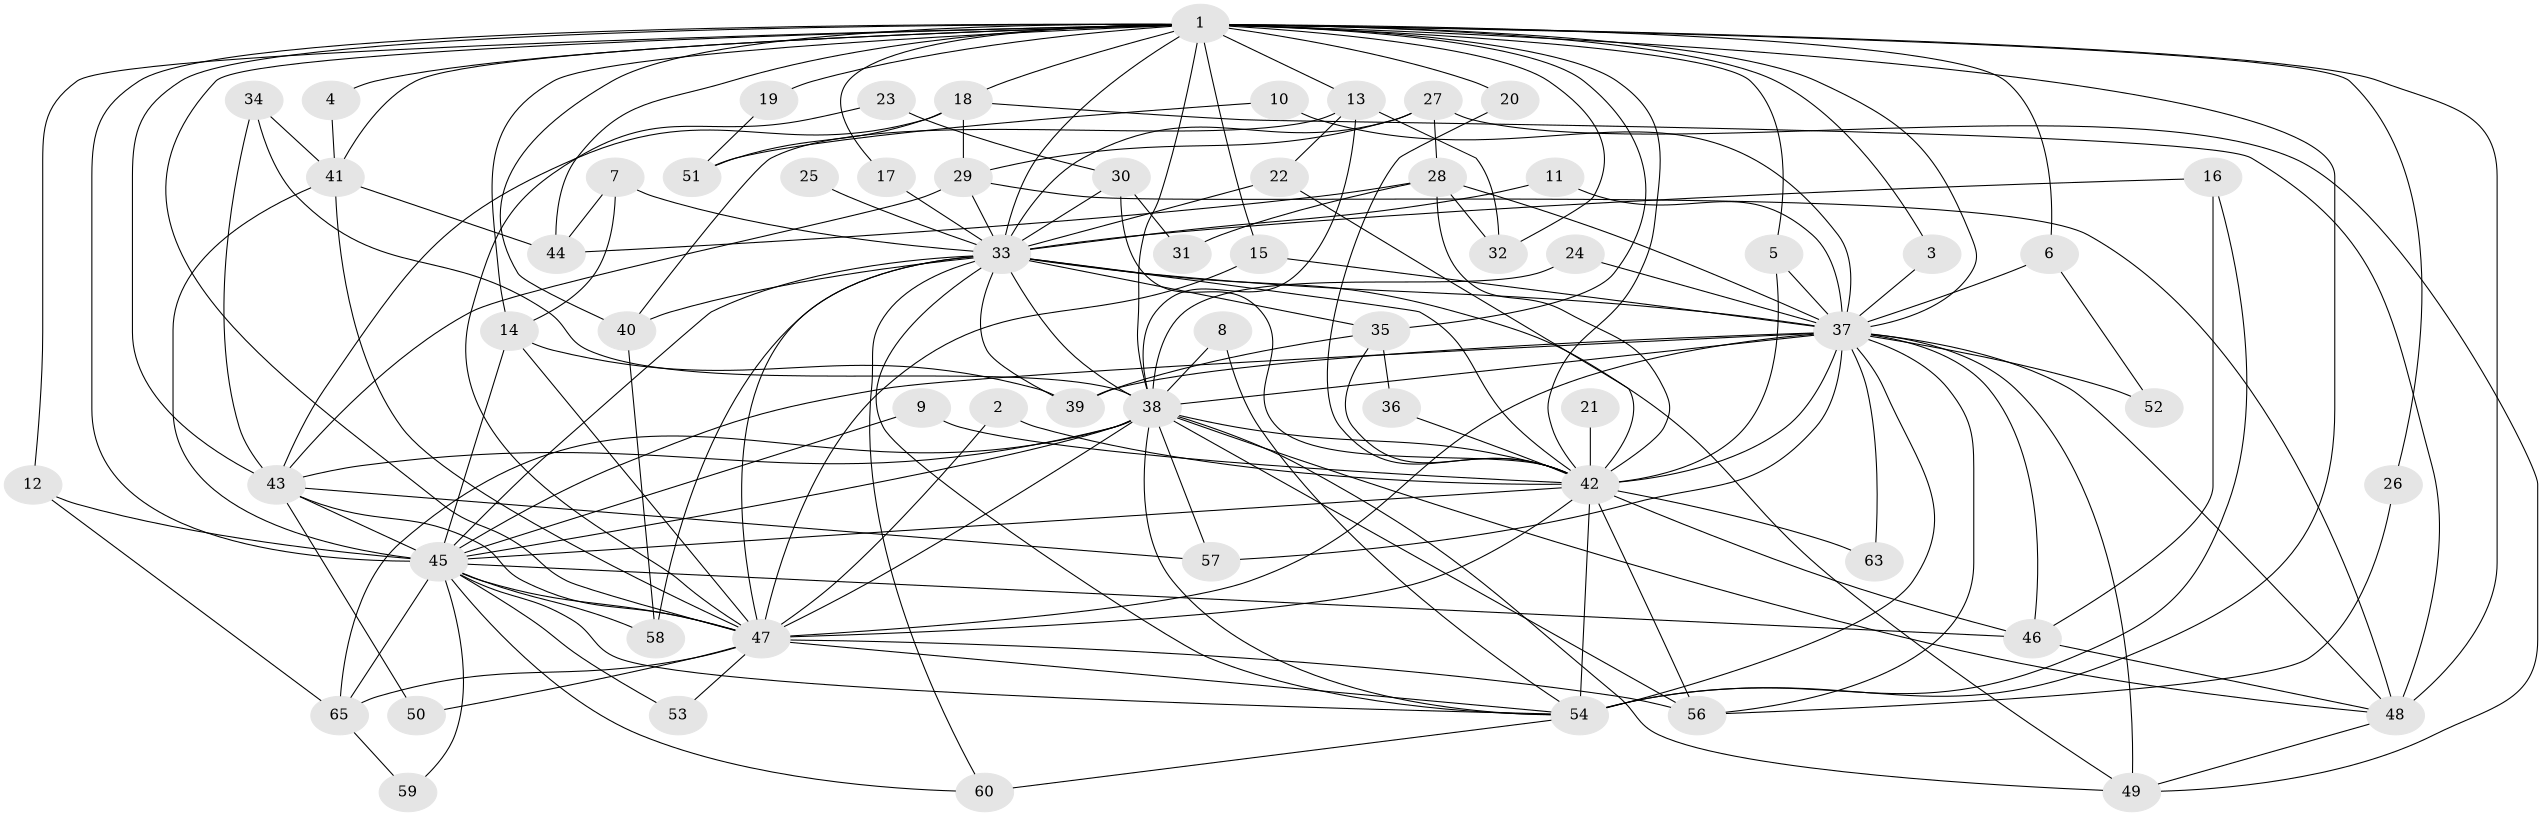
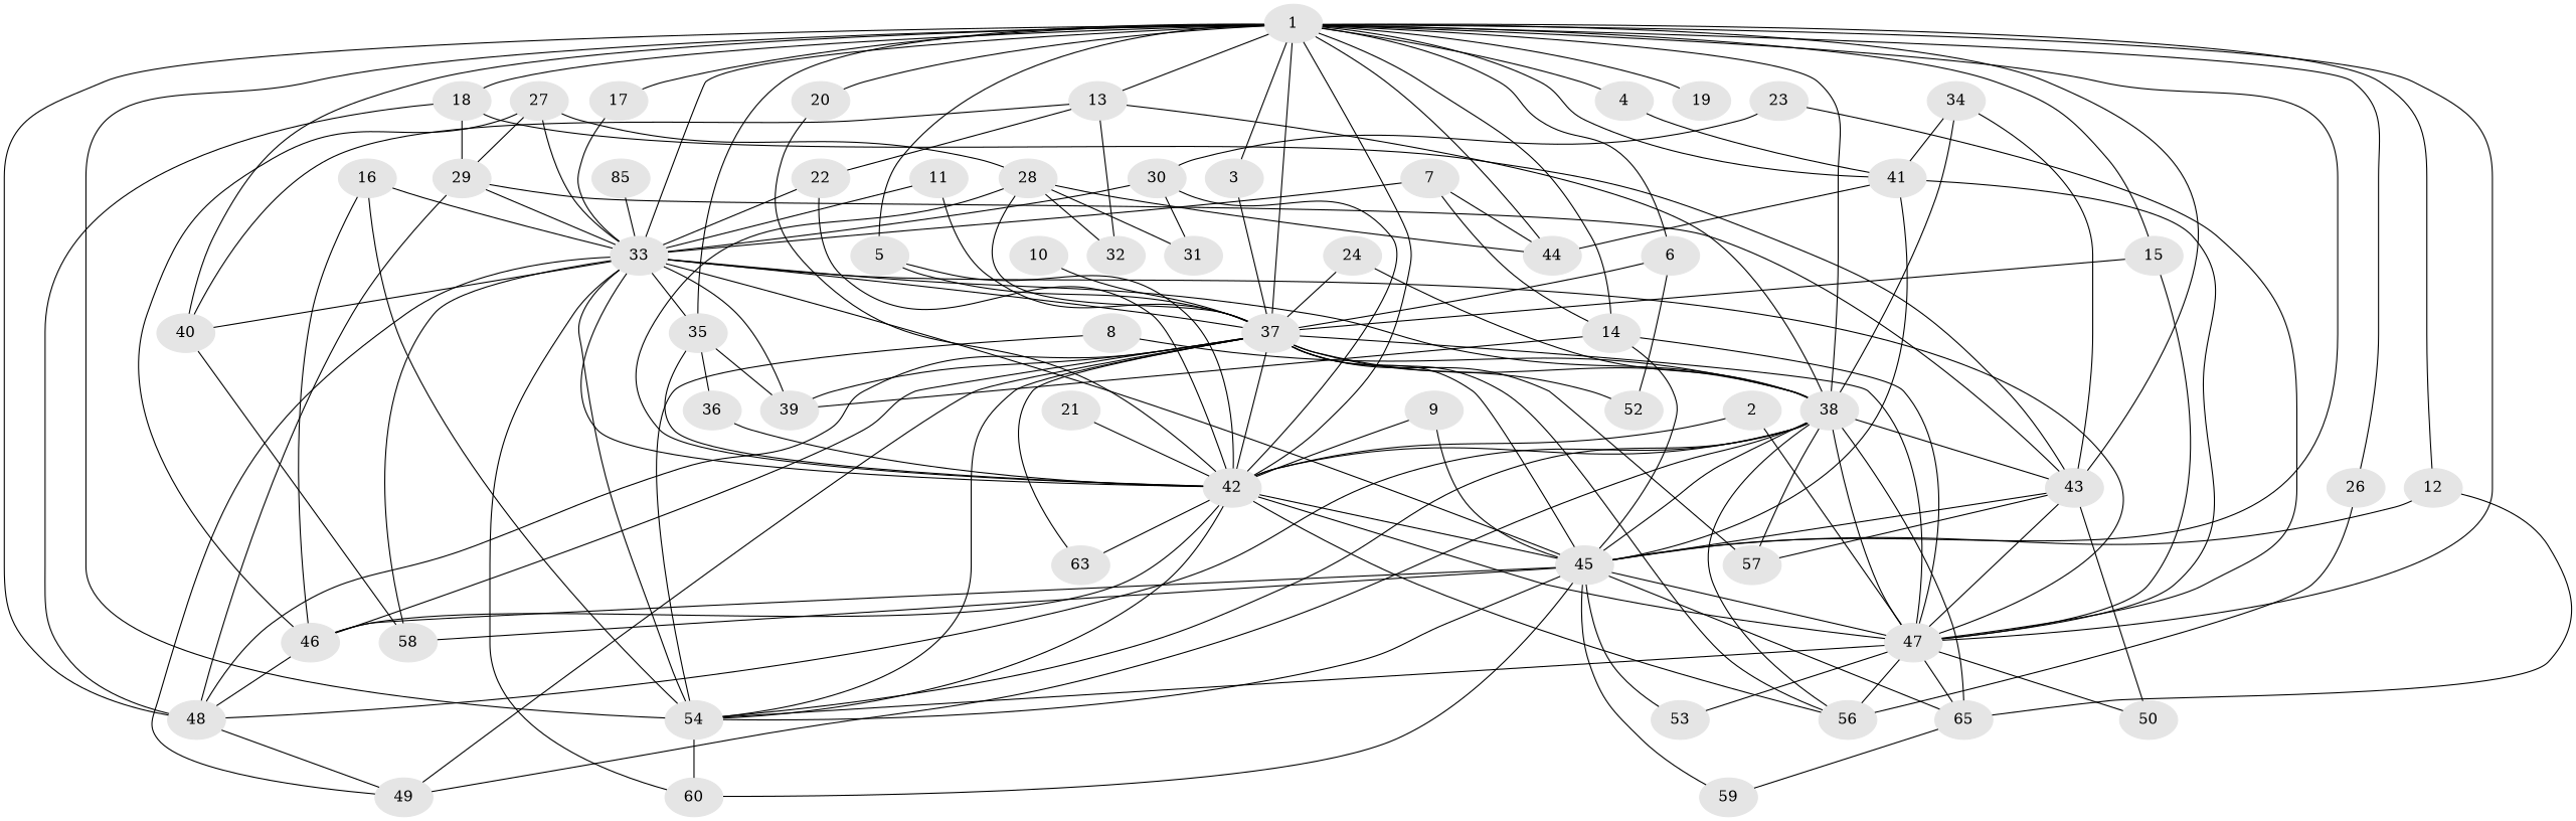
  graph {
    node [color=gray90 style=filled]
    edge [weight=1.0]
    1
    3
    4
    6
    12
    13
    14
    15
    17
    18
    19
    20
    26
    32
    33
    35
    37
    38
    40
    41
    42
    43
    44
    45
    47
    48
    54
    5
    52
    n30 [label=65]
    22
    39
-   51
    29
    56
    28
    31
    49
    58
    60
    36
    46
    57
    n44 [label=63]
    50
    53
    59
    2
    7
    8
    9
    10
    11
    16
    21
    23
    30
    24
-   25
+   25 [label=85]
    27
    34
    1 -- 3
    1 -- 4
    1 -- 6
    1 -- 12
    1 -- 13
    1 -- 14
    1 -- 15
    1 -- 17
    1 -- 18 [weight=2.0]
    1 -- 19 [weight=2.0]
    1 -- 20 [weight=2.0]
    1 -- 26
-   1 -- 32
    1 -- 33 [weight=2.0]
    1 -- 35
    1 -- 37 [weight=4.0]
    1 -- 38 [weight=3.0]
    1 -- 40
    1 -- 41
    1 -- 42 [weight=2.0]
    1 -- 43
    1 -- 44
    1 -- 45 [weight=3.0]
    1 -- 47 [weight=2.0]
    1 -- 48 [weight=2.0]
    1 -- 54 [weight=4.0]
    1 -- 5
    3 -- 37
    4 -- 41
    6 -- 37
    6 -- 52
    12 -- 45
    12 -- n30
    13 -- 32
    13 -- 38
    13 -- 40
    13 -- 22
    14 -- 45
    14 -- 47
    14 -- 39
    15 -- 37
    15 -- 47
    17 -- 33
    18 -- 43
    18 -- 48
-   18 -- 51
    18 -- 29
-   19 -- 51
    20 -- 42
    26 -- 56
    33 -- 35
    33 -- 37 [weight=2.0]
    33 -- 38 [weight=2.0]
    33 -- 40 [weight=2.0]
    33 -- 42 [weight=2.0]
    33 -- 45 [weight=2.0]
    33 -- 47
    33 -- 54
    33 -- 39
    33 -- 49
    33 -- 58
    33 -- 60
    35 -- 42
    35 -- 39
    35 -- 36
    37 -- 38 [weight=2.0]
    37 -- 42 [weight=4.0]
    37 -- 45 [weight=2.0]
    37 -- 47 [weight=2.0]
    37 -- 48
    37 -- 54 [weight=2.0]
    37 -- 52 [weight=2.0]
    37 -- 39
    37 -- 56
    37 -- 49
    37 -- 46
    37 -- 57
    37 -- n44
    38 -- 42 [weight=2.0]
    38 -- 43
    38 -- 45
    38 -- 47
    38 -- 48
    38 -- 54
    38 -- n30 [weight=2.0]
    38 -- 56
    38 -- 49
    38 -- 57
    40 -- 58
    41 -- 44 [weight=2.0]
    41 -- 45
    41 -- 47
    42 -- 45 [weight=2.0]
    42 -- 47
    42 -- 54
    42 -- 56
    42 -- 46
    42 -- n44
    43 -- 45
    43 -- 47
    43 -- 57
    43 -- 50
    45 -- 47
    45 -- 54
    45 -- n30
    45 -- 58
    45 -- 60
    45 -- 46
    45 -- 53
    45 -- 59
    47 -- 54
    47 -- n30
    47 -- 56 [weight=2.0]
    47 -- 50
    47 -- 53
    48 -- 49
    54 -- 60
    5 -- 37
    5 -- 42
    n30 -- 59
    22 -- 33
    22 -- 42
    29 -- 33
    29 -- 43
    29 -- 48
    28 -- 32
    28 -- 37
    28 -- 42
    28 -- 44
    28 -- 31
    36 -- 42
    46 -- 48
    2 -- 42
    2 -- 47
    7 -- 14
    7 -- 33
    7 -- 44
    8 -- 38
    8 -- 54
    9 -- 42
    9 -- 45
    10 -- 37 [weight=2.0]
-   10 -- 51
    11 -- 33
    11 -- 37
    16 -- 33
    16 -- 54
    16 -- 46
    21 -- 42
    23 -- 47
    23 -- 30
    30 -- 33
    30 -- 42
    30 -- 31
    24 -- 37
    24 -- 38
    25 -- 33
    27 -- 33
    27 -- 29
    27 -- 28
-   27 -- 49
+   27 -- 46
    34 -- 38 [weight=2.0]
    34 -- 41
    34 -- 43
  }
